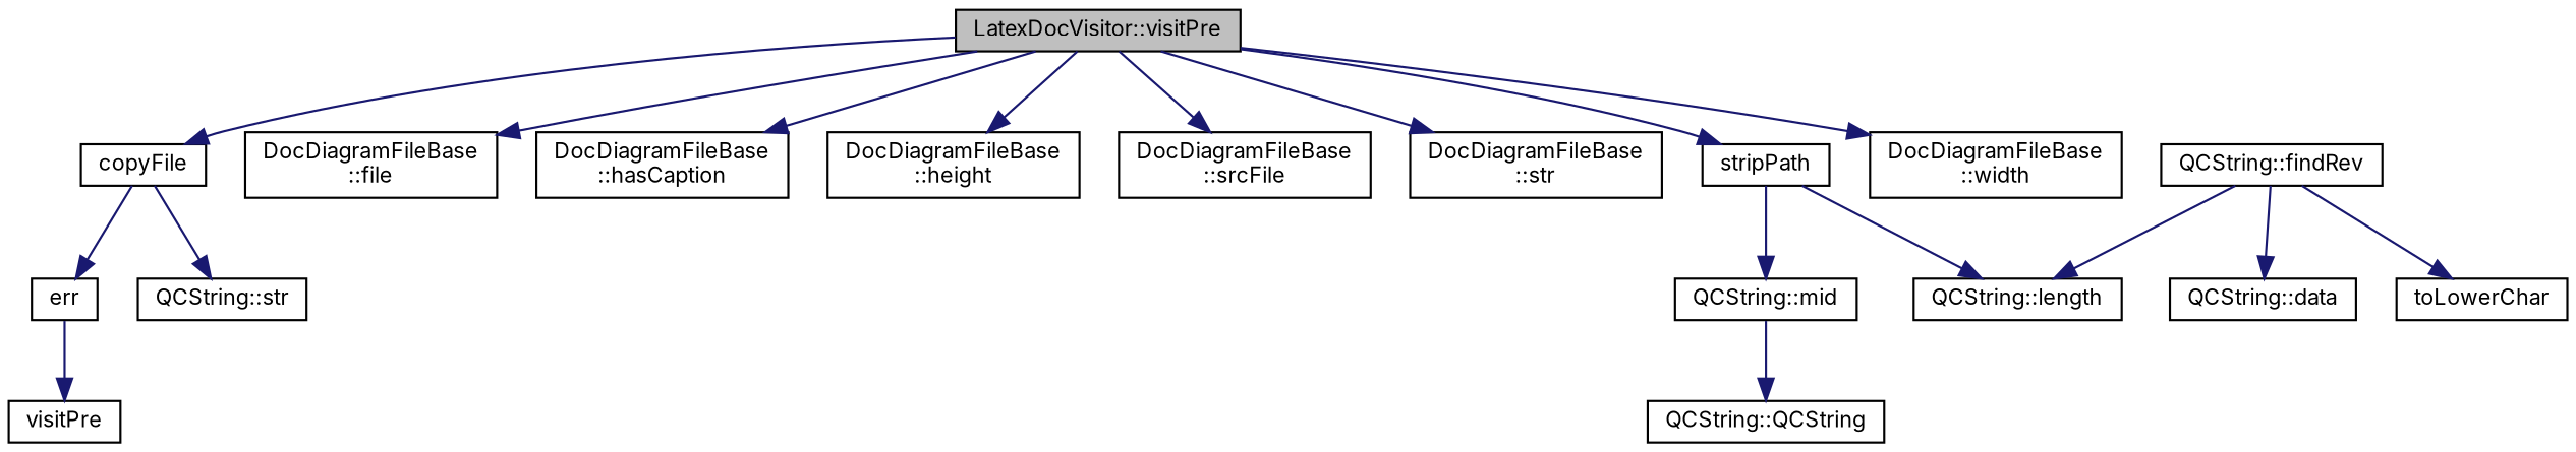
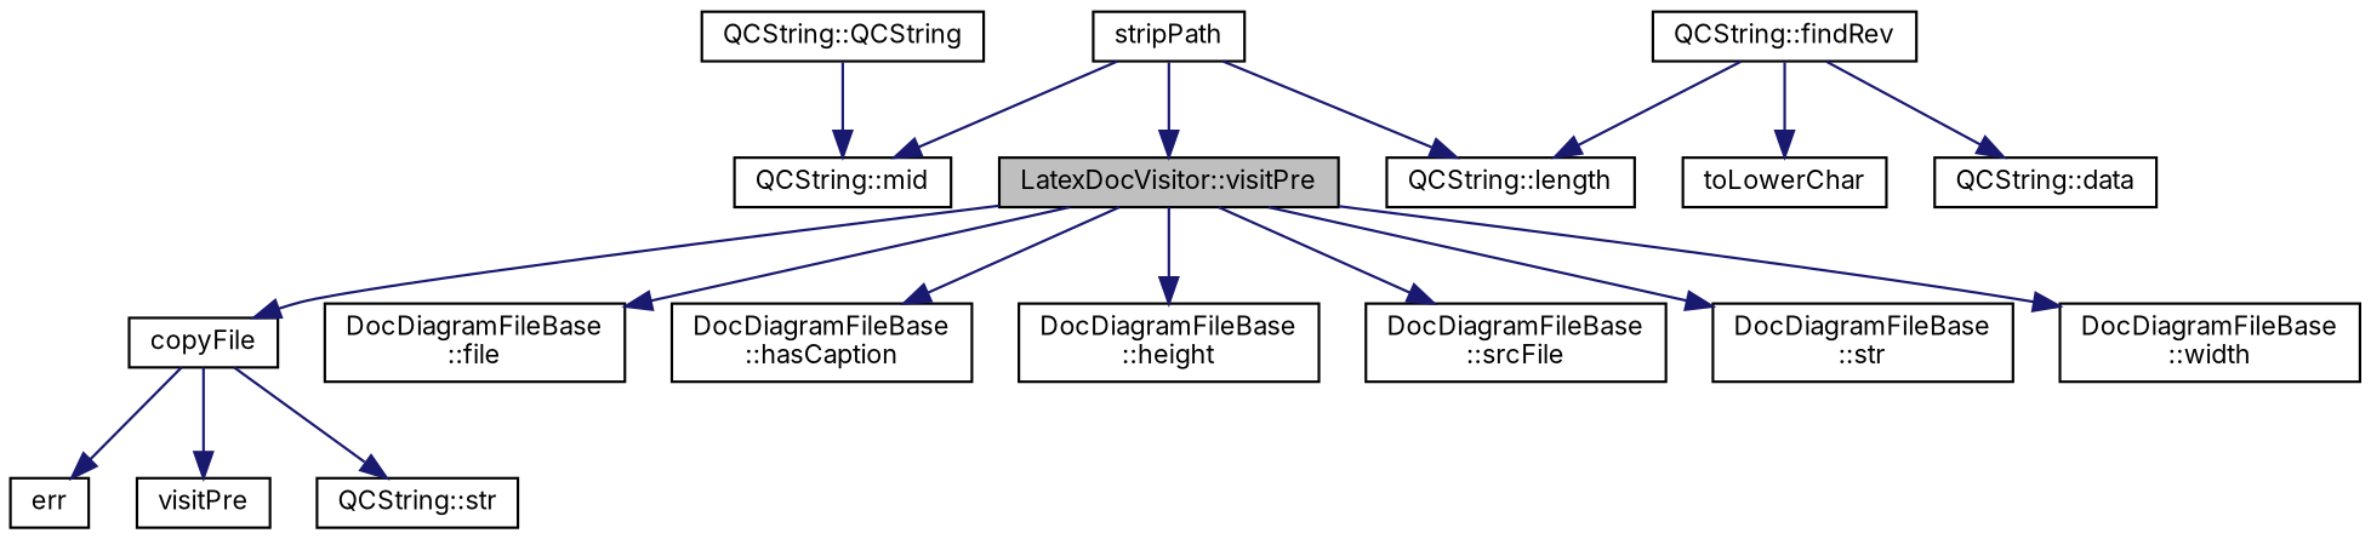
  digraph {
    fontname=Inter
    rankdir=TB
    node [color=black fillcolor=white fontname=Inter fontsize=10 shape=record style=filled]
    edge [color=midnightblue fontname=Inter fontsize=10 labelfontname=Helvetica labelfontsize=10 style=solid]
    n1 [fillcolor=grey75 fontcolor=black height=0.2 label="LatexDocVisitor::visitPre" width=0.4]
    n2 [height=0.2 label=copyFile width=0.4]
    n3 [height=0.2 label="DocDiagramFileBase\l::file" width=0.4]
    n4 [height=0.2 label="DocDiagramFileBase\l::hasCaption" width=0.4]
    n5 [height=0.2 label="DocDiagramFileBase\l::height" width=0.4]
    n6 [height=0.2 label="DocDiagramFileBase\l::srcFile" width=0.4]
    n7 [height=0.2 label="DocDiagramFileBase\l::str" width=0.4]
    n8 [height=0.2 label=stripPath width=0.4]
    n9 [height=0.2 label="DocDiagramFileBase\l::width" width=0.4]
    n10 [height=0.2 label=err width=0.4]
    n11 [height=0.2 label=visitPre width=0.4]
    n12 [height=0.2 label="QCString::str" width=0.4]
    n13 [height=0.2 label="QCString::mid" width=0.4]
    n14 [height=0.2 label="QCString::length" width=0.4]
    n15 [height=0.2 label="QCString::findRev" width=0.4]
    n16 [height=0.2 label="QCString::data" width=0.4]
    n17 [height=0.2 label=toLowerChar width=0.4]
    n18 [height=0.2 label="QCString::QCString" width=0.4]
    n1 -> n2
    n1 -> n3
    n1 -> n4
    n1 -> n5
    n1 -> n6
    n1 -> n7
-   n1 -> n8
+   n8 -> n1
    n1 -> n9
    n2 -> n10
-   n10 -> n11
+   n2 -> n11
    n2 -> n12
    n8 -> n13
    n8 -> n14
-   n13 -> n18
+   n18 -> n13
    n15 -> n14
    n15 -> n16
    n15 -> n17
  }
